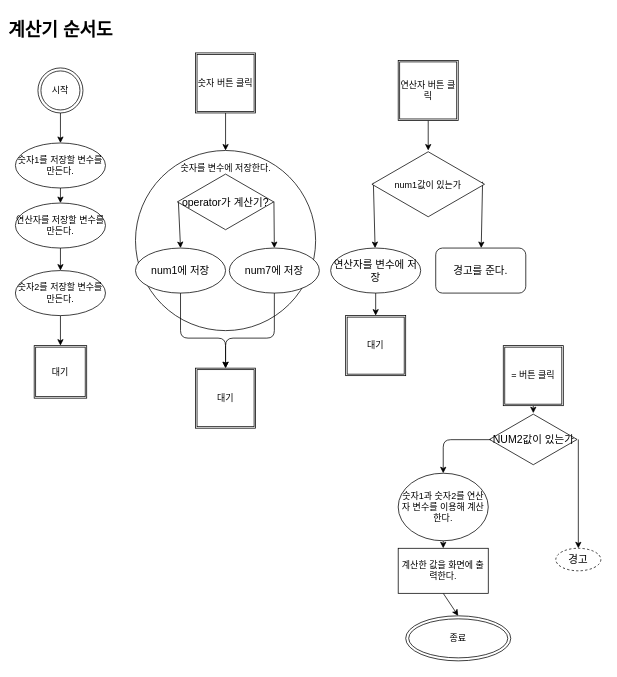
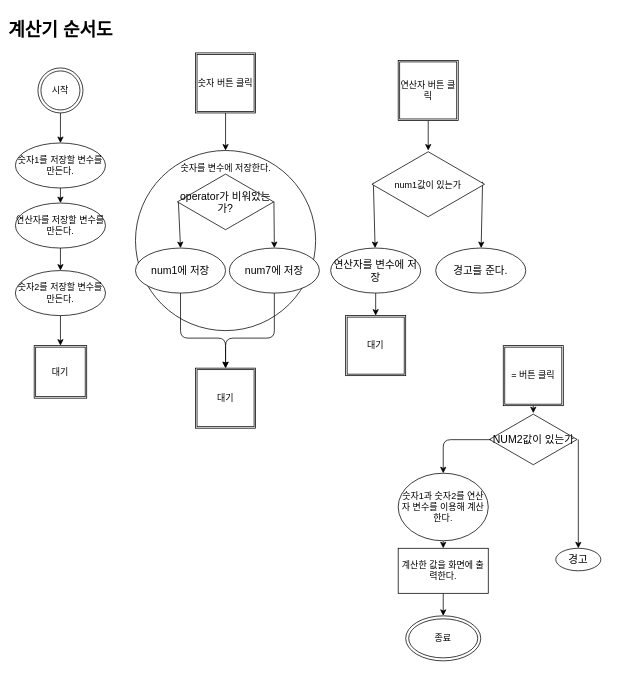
  <mxCell id="0" />
  <mxCell id="1" parent="0" />
  <mxCell id="2" value="" style="edgeStyle=none;html=1;" edge="1" parent="1" source="3" target="6"><mxGeometry relative="1" as="geometry" /></mxCell>
  <mxCell id="3" value="시작" style="ellipse;shape=doubleEllipse;whiteSpace=wrap;html=1;aspect=fixed;" vertex="1" parent="1"><mxGeometry x="50" y="90" width="60" height="60" as="geometry" /></mxCell>
  <mxCell id="4" value="계산기 순서도" style="text;strokeColor=none;fillColor=none;html=1;fontSize=24;fontStyle=1;verticalAlign=middle;align=center;" vertex="1" parent="1"><mxGeometry x="30" y="20" width="100" height="40" as="geometry" /></mxCell>
  <mxCell id="5" value="" style="edgeStyle=none;html=1;" edge="1" parent="1" source="6" target="8"><mxGeometry relative="1" as="geometry" /></mxCell>
  <mxCell id="6" value="숫자1를 저장할 변수를 만든다." style="ellipse;whiteSpace=wrap;html=1;" vertex="1" parent="1"><mxGeometry x="20" y="190" width="120" height="60" as="geometry" /></mxCell>
  <mxCell id="7" value="" style="edgeStyle=none;html=1;" edge="1" parent="1" source="8" target="10"><mxGeometry relative="1" as="geometry" /></mxCell>
  <mxCell id="8" value="연산자를 저장할 변수를 만든다." style="ellipse;whiteSpace=wrap;html=1;" vertex="1" parent="1"><mxGeometry x="20" y="270" width="120" height="60" as="geometry" /></mxCell>
  <mxCell id="9" style="edgeStyle=none;html=1;exitX=0.5;exitY=1;exitDx=0;exitDy=0;" edge="1" parent="1" source="10" target="11"><mxGeometry relative="1" as="geometry" /></mxCell>
  <mxCell id="10" value="숫자2를 저장할 변수를 만든다." style="ellipse;whiteSpace=wrap;html=1;" vertex="1" parent="1"><mxGeometry x="20" y="360" width="120" height="60" as="geometry" /></mxCell>
  <mxCell id="11" value="대기" style="shape=ext;double=1;whiteSpace=wrap;html=1;aspect=fixed;" vertex="1" parent="1"><mxGeometry x="45" y="460" width="70" height="70" as="geometry" /></mxCell>
  <mxCell id="12" value="" style="edgeStyle=none;html=1;entryX=0.5;entryY=0;entryDx=0;entryDy=0;" edge="1" parent="1" source="13" target="14"><mxGeometry relative="1" as="geometry"><mxPoint x="305.518" y="205.061" as="targetPoint" /></mxGeometry></mxCell>
  <mxCell id="13" value="숫자 버튼 클릭" style="shape=ext;double=1;whiteSpace=wrap;html=1;aspect=fixed;" vertex="1" parent="1"><mxGeometry x="260" y="70" width="80" height="80" as="geometry" /></mxCell>
  <mxCell id="14" value="" style="ellipse;whiteSpace=wrap;html=1;" vertex="1" parent="1"><mxGeometry x="180" y="200" width="240" height="240" as="geometry" /></mxCell>
  <mxCell id="15" value="대기" style="shape=ext;double=1;whiteSpace=wrap;html=1;aspect=fixed;" vertex="1" parent="1"><mxGeometry x="260" y="490" width="80" height="80" as="geometry" /></mxCell>
  <mxCell id="16" value="" style="edgeStyle=none;html=1;" edge="1" source="17" parent="1"><mxGeometry relative="1" as="geometry"><mxPoint x="570" y="200" as="targetPoint" /></mxGeometry></mxCell>
  <mxCell id="17" value="연산자 버튼 클릭" style="shape=ext;double=1;whiteSpace=wrap;html=1;aspect=fixed;" vertex="1" parent="1"><mxGeometry x="530" y="80" width="80" height="80" as="geometry" /></mxCell>
  <mxCell id="18" style="edgeStyle=none;html=1;exitX=0.5;exitY=1;exitDx=0;exitDy=0;fontSize=14;" edge="1" parent="1" source="19" target="41"><mxGeometry relative="1" as="geometry" /></mxCell>
  <mxCell id="19" value="= 버튼 클릭" style="shape=ext;double=1;whiteSpace=wrap;html=1;aspect=fixed;" vertex="1" parent="1"><mxGeometry x="670" y="460" width="80" height="80" as="geometry" /></mxCell>
  <mxCell id="20" value="" style="edgeStyle=none;html=1;" edge="1" parent="1" source="21" target="23"><mxGeometry relative="1" as="geometry" /></mxCell>
  <mxCell id="21" value="숫자1과 숫자2를 연산자 변수를 이용해 계산한다." style="ellipse;whiteSpace=wrap;html=1;" vertex="1" parent="1"><mxGeometry x="530" y="630" width="120" height="90" as="geometry" /></mxCell>
  <mxCell id="22" style="edgeStyle=none;html=1;exitX=0.5;exitY=1;exitDx=0;exitDy=0;entryX=0.5;entryY=0;entryDx=0;entryDy=0;" edge="1" parent="1" source="23" target="24"><mxGeometry relative="1" as="geometry" /></mxCell>
  <mxCell id="23" value="계산한 값을 화면에 출력한다." style="whiteSpace=wrap;html=1;rounded=0;" vertex="1" parent="1"><mxGeometry x="530" y="730" width="120" height="60" as="geometry" /></mxCell>
- <mxCell id="24" value="종료" style="ellipse;shape=doubleEllipse;whiteSpace=wrap;html=1;" vertex="1" parent="1"><mxGeometry x="540" y="820" width="140" height="60" as="geometry" /></mxCell>
+ <mxCell id="24" value="종료" style="ellipse;shape=doubleEllipse;whiteSpace=wrap;html=1;" vertex="1" parent="1"><mxGeometry x="540" y="820" width="100" height="60" as="geometry" /></mxCell>
  <mxCell id="25" value="&lt;span style=&quot;font-size: 12px ; font-weight: 400&quot;&gt;숫자를 변수에 저장한다.&lt;/span&gt;" style="text;strokeColor=none;fillColor=none;html=1;fontSize=24;fontStyle=1;verticalAlign=middle;align=center;" vertex="1" parent="1"><mxGeometry x="250" y="200" width="100" height="40" as="geometry" /></mxCell>
  <mxCell id="26" value="" style="edgeStyle=none;html=1;fontSize=14;exitX=0.01;exitY=0.491;exitDx=0;exitDy=0;exitPerimeter=0;entryX=0.5;entryY=0;entryDx=0;entryDy=0;" edge="1" parent="1" source="27" target="28"><mxGeometry relative="1" as="geometry"><mxPoint x="243" y="320" as="targetPoint" /></mxGeometry></mxCell>
- <mxCell id="27" value="operator가 계산기?" style="html=1;whiteSpace=wrap;aspect=fixed;shape=isoRectangle;fontSize=14;" vertex="1" parent="1"><mxGeometry x="235.83" y="230" width="128.34" height="77" as="geometry" /></mxCell>
+ <mxCell id="27" value="operator가 비워있는가?" style="html=1;whiteSpace=wrap;aspect=fixed;shape=isoRectangle;fontSize=14;" vertex="1" parent="1"><mxGeometry x="235.83" y="230" width="128.34" height="77" as="geometry" /></mxCell>
  <mxCell id="28" value="num1에 저장" style="ellipse;whiteSpace=wrap;html=1;fontSize=14;" vertex="1" parent="1"><mxGeometry x="180.005" y="330" width="120" height="60" as="geometry" /></mxCell>
  <mxCell id="29" value="" style="edgeStyle=none;html=1;fontSize=14;exitX=1.002;exitY=0.494;exitDx=0;exitDy=0;exitPerimeter=0;entryX=0.5;entryY=0;entryDx=0;entryDy=0;" edge="1" parent="1" source="27" target="30"><mxGeometry relative="1" as="geometry"><mxPoint x="362.827" y="274.37" as="sourcePoint" /><mxPoint x="363" y="320" as="targetPoint" /></mxGeometry></mxCell>
  <mxCell id="30" value="num7에 저장" style="ellipse;whiteSpace=wrap;html=1;fontSize=14;" vertex="1" parent="1"><mxGeometry x="305.005" y="330" width="120" height="60" as="geometry" /></mxCell>
  <mxCell id="31" value="" style="edgeStyle=segmentEdgeStyle;endArrow=classic;html=1;fontSize=14;exitX=0.5;exitY=1;exitDx=0;exitDy=0;entryX=0.5;entryY=0;entryDx=0;entryDy=0;" edge="1" parent="1"><mxGeometry width="50" height="50" relative="1" as="geometry"><mxPoint x="240.005" y="390" as="sourcePoint" /><mxPoint x="300" y="490" as="targetPoint" /><Array as="points"><mxPoint x="240" y="450" /><mxPoint x="300" y="450" /></Array></mxGeometry></mxCell>
  <mxCell id="32" value="" style="edgeStyle=segmentEdgeStyle;endArrow=classic;html=1;fontSize=14;exitX=0.5;exitY=1;exitDx=0;exitDy=0;" edge="1" parent="1" source="30"><mxGeometry width="50" height="50" relative="1" as="geometry"><mxPoint x="250.005" y="400" as="sourcePoint" /><mxPoint x="300" y="490" as="targetPoint" /><Array as="points"><mxPoint x="365" y="450" /><mxPoint x="300" y="450" /></Array></mxGeometry></mxCell>
  <mxCell id="33" value="" style="edgeStyle=none;html=1;fontSize=14;exitX=0.013;exitY=0.479;exitDx=0;exitDy=0;exitPerimeter=0;" edge="1" parent="1" source="35" target="37"><mxGeometry relative="1" as="geometry" /></mxCell>
  <mxCell id="34" value="" style="edgeStyle=none;html=1;fontSize=14;exitX=0.983;exitY=0.463;exitDx=0;exitDy=0;exitPerimeter=0;" edge="1" parent="1" source="35" target="38"><mxGeometry relative="1" as="geometry" /></mxCell>
  <mxCell id="35" value="&lt;span style=&quot;font-size: 12px&quot;&gt;num1값이 있는가&lt;/span&gt;" style="html=1;whiteSpace=wrap;aspect=fixed;shape=isoRectangle;fontSize=14;" vertex="1" parent="1"><mxGeometry x="495" y="200" width="150" height="90" as="geometry" /></mxCell>
  <mxCell id="36" style="edgeStyle=none;html=1;exitX=0.5;exitY=1;exitDx=0;exitDy=0;fontSize=14;" edge="1" parent="1" source="37" target="39"><mxGeometry relative="1" as="geometry" /></mxCell>
  <mxCell id="37" value="연산자를 변수에 저장" style="ellipse;whiteSpace=wrap;html=1;fontSize=14;" vertex="1" parent="1"><mxGeometry x="440" y="330" width="120" height="60" as="geometry" /></mxCell>
- <mxCell id="38" value="경고를 준다." style="whiteSpace=wrap;html=1;fontSize=14;rounded=1;" vertex="1" parent="1"><mxGeometry x="580" y="330" width="120" height="60" as="geometry" /></mxCell>
+ <mxCell id="38" value="경고를 준다." style="ellipse;whiteSpace=wrap;html=1;fontSize=14;" vertex="1" parent="1"><mxGeometry x="580" y="330" width="120" height="60" as="geometry" /></mxCell>
  <mxCell id="39" value="대기" style="shape=ext;double=1;whiteSpace=wrap;html=1;aspect=fixed;" vertex="1" parent="1"><mxGeometry x="460" y="420" width="80" height="80" as="geometry" /></mxCell>
  <mxCell id="40" value="" style="edgeStyle=none;html=1;fontSize=14;" edge="1" parent="1" target="43"><mxGeometry relative="1" as="geometry"><mxPoint x="770" y="585" as="sourcePoint" /></mxGeometry></mxCell>
  <mxCell id="41" value="NUM2값이 있는가" style="html=1;whiteSpace=wrap;aspect=fixed;shape=isoRectangle;fontSize=14;" vertex="1" parent="1"><mxGeometry x="651.67" y="550" width="116.67" height="70" as="geometry" /></mxCell>
  <mxCell id="42" value="" style="edgeStyle=segmentEdgeStyle;endArrow=classic;html=1;fontSize=14;exitX=0.015;exitY=0.504;exitDx=0;exitDy=0;exitPerimeter=0;entryX=0.5;entryY=0;entryDx=0;entryDy=0;" edge="1" parent="1" source="41" target="21"><mxGeometry width="50" height="50" relative="1" as="geometry"><mxPoint x="660" y="630" as="sourcePoint" /><mxPoint x="710" y="580" as="targetPoint" /></mxGeometry></mxCell>
- <mxCell id="43" value="경고" style="ellipse;whiteSpace=wrap;html=1;fontSize=14;dashed=1;" vertex="1" parent="1"><mxGeometry x="740" y="730" width="60" height="30" as="geometry" /></mxCell>
+ <mxCell id="43" value="경고" style="ellipse;whiteSpace=wrap;html=1;fontSize=14;" vertex="1" parent="1"><mxGeometry x="740" y="730" width="60" height="30" as="geometry" /></mxCell>
